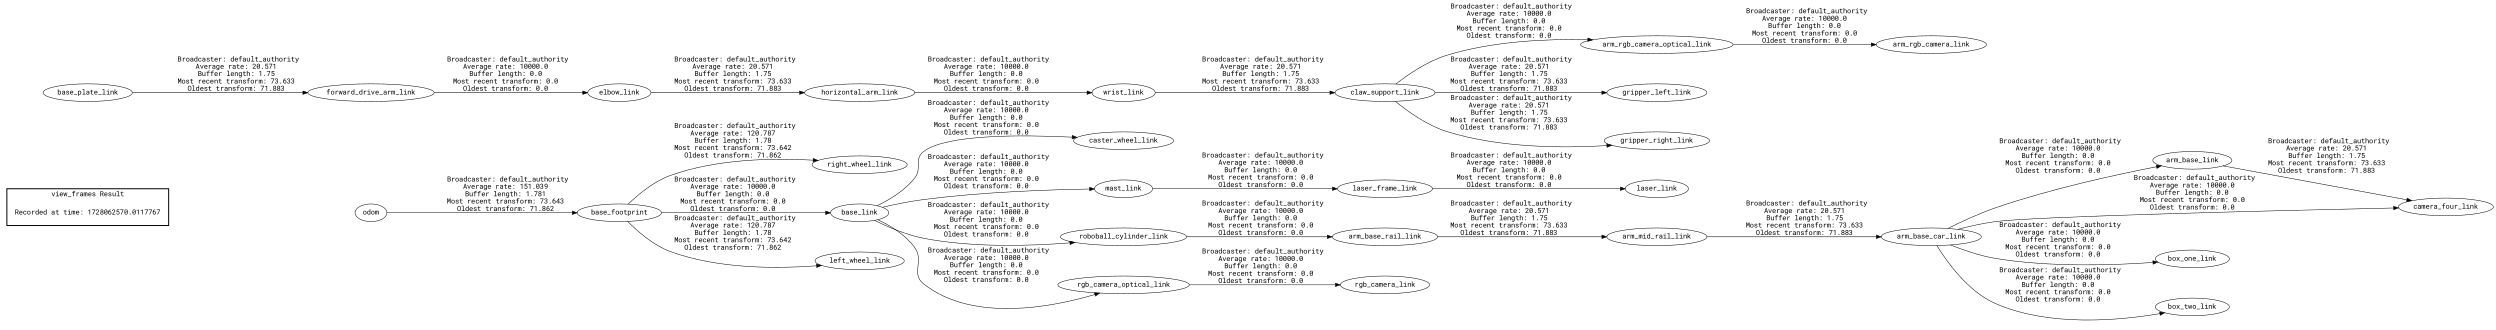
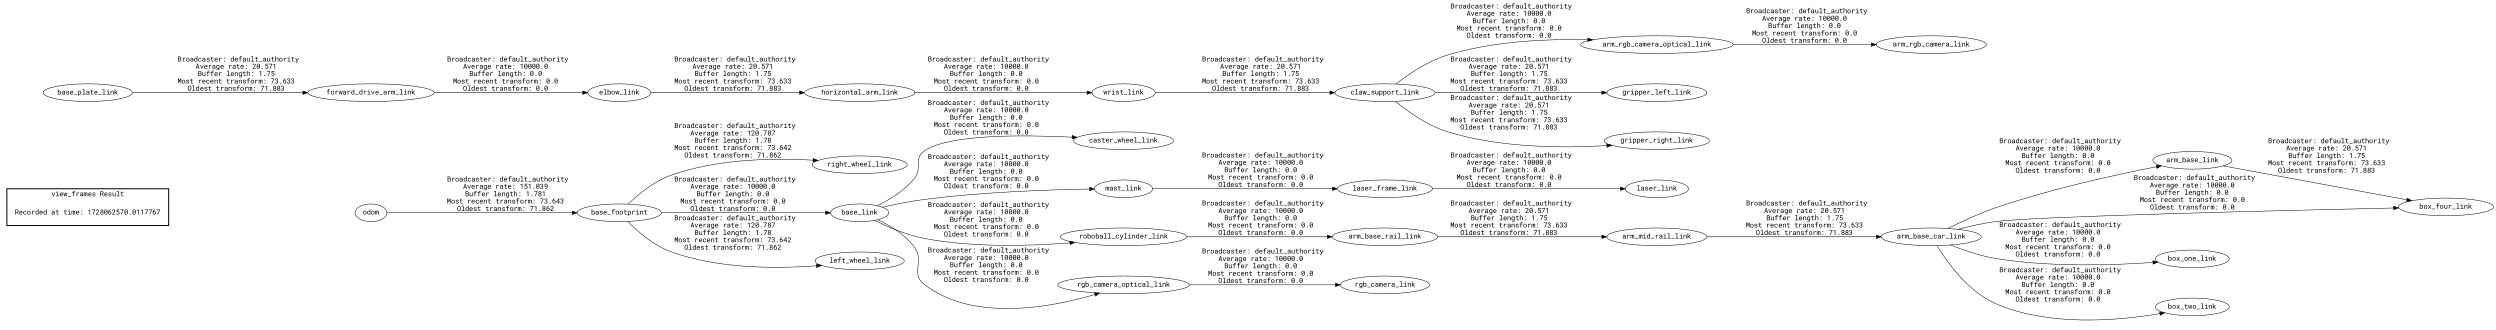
  digraph {
    fontname="Roboto Mono"
    rankdir=LR
    node [fontname="Roboto Mono"]
    edge [fontname="Roboto Mono"]
    "Recorded at time: 1728062570.0117767" [shape=plaintext]
    odom
    base_footprint
    right_wheel_link
    base_link
    left_wheel_link
    caster_wheel_link
    mast_link
    roboball_cylinder_link
    rgb_camera_optical_link
    claw_support_link
    arm_rgb_camera_optical_link
    gripper_left_link
    gripper_right_link
    arm_rgb_camera_link
    wrist_link
    arm_base_car_link
    arm_base_link
-   box_four_link [label=camera_four_link]
+   box_four_link
    box_one_link
    box_two_link
    base_plate_link
    forward_drive_arm_link
    arm_mid_rail_link
    laser_frame_link
    arm_base_rail_link
    rgb_camera_link
    laser_link
    horizontal_arm_link
    elbow_link
    subgraph cluster_1 {
      color=black
      label="view_frames Result"
      style=bold
      "Recorded at time: 1728062570.0117767"
    }
    "Recorded at time: 1728062570.0117767" -> odom [style=invis]
    odom -> base_footprint [label=" Broadcaster: default_authority\nAverage rate: 151.039\nBuffer length: 1.781\nMost recent transform: 73.643\nOldest transform: 71.862\n"]
    base_footprint -> right_wheel_link [label=" Broadcaster: default_authority\nAverage rate: 120.787\nBuffer length: 1.78\nMost recent transform: 73.642\nOldest transform: 71.862\n"]
    base_footprint -> base_link [label=" Broadcaster: default_authority\nAverage rate: 10000.0\nBuffer length: 0.0\nMost recent transform: 0.0\nOldest transform: 0.0\n"]
    base_footprint -> left_wheel_link [label=" Broadcaster: default_authority\nAverage rate: 120.787\nBuffer length: 1.78\nMost recent transform: 73.642\nOldest transform: 71.862\n"]
    base_link -> caster_wheel_link [label=" Broadcaster: default_authority\nAverage rate: 10000.0\nBuffer length: 0.0\nMost recent transform: 0.0\nOldest transform: 0.0\n"]
    base_link -> mast_link [label=" Broadcaster: default_authority\nAverage rate: 10000.0\nBuffer length: 0.0\nMost recent transform: 0.0\nOldest transform: 0.0\n"]
    base_link -> roboball_cylinder_link [label=" Broadcaster: default_authority\nAverage rate: 10000.0\nBuffer length: 0.0\nMost recent transform: 0.0\nOldest transform: 0.0\n"]
    base_link -> rgb_camera_optical_link [label=" Broadcaster: default_authority\nAverage rate: 10000.0\nBuffer length: 0.0\nMost recent transform: 0.0\nOldest transform: 0.0\n"]
    mast_link -> laser_frame_link [label=" Broadcaster: default_authority\nAverage rate: 10000.0\nBuffer length: 0.0\nMost recent transform: 0.0\nOldest transform: 0.0\n"]
    roboball_cylinder_link -> arm_base_rail_link [label=" Broadcaster: default_authority\nAverage rate: 10000.0\nBuffer length: 0.0\nMost recent transform: 0.0\nOldest transform: 0.0\n"]
    rgb_camera_optical_link -> rgb_camera_link [label=" Broadcaster: default_authority\nAverage rate: 10000.0\nBuffer length: 0.0\nMost recent transform: 0.0\nOldest transform: 0.0\n"]
    claw_support_link -> arm_rgb_camera_optical_link [label=" Broadcaster: default_authority\nAverage rate: 10000.0\nBuffer length: 0.0\nMost recent transform: 0.0\nOldest transform: 0.0\n"]
    claw_support_link -> gripper_left_link [label=" Broadcaster: default_authority\nAverage rate: 20.571\nBuffer length: 1.75\nMost recent transform: 73.633\nOldest transform: 71.883\n"]
    claw_support_link -> gripper_right_link [label=" Broadcaster: default_authority\nAverage rate: 20.571\nBuffer length: 1.75\nMost recent transform: 73.633\nOldest transform: 71.883\n"]
    arm_rgb_camera_optical_link -> arm_rgb_camera_link [label=" Broadcaster: default_authority\nAverage rate: 10000.0\nBuffer length: 0.0\nMost recent transform: 0.0\nOldest transform: 0.0\n"]
    wrist_link -> claw_support_link [label=" Broadcaster: default_authority\nAverage rate: 20.571\nBuffer length: 1.75\nMost recent transform: 73.633\nOldest transform: 71.883\n"]
    arm_base_car_link -> arm_base_link [label=" Broadcaster: default_authority\nAverage rate: 10000.0\nBuffer length: 0.0\nMost recent transform: 0.0\nOldest transform: 0.0\n"]
    arm_base_car_link -> box_four_link [label=" Broadcaster: default_authority\nAverage rate: 10000.0\nBuffer length: 0.0\nMost recent transform: 0.0\nOldest transform: 0.0\n"]
    arm_base_car_link -> box_one_link [label=" Broadcaster: default_authority\nAverage rate: 10000.0\nBuffer length: 0.0\nMost recent transform: 0.0\nOldest transform: 0.0\n"]
    arm_base_car_link -> box_two_link [label=" Broadcaster: default_authority\nAverage rate: 10000.0\nBuffer length: 0.0\nMost recent transform: 0.0\nOldest transform: 0.0\n"]
    arm_base_link -> box_four_link [label=" Broadcaster: default_authority\nAverage rate: 20.571\nBuffer length: 1.75\nMost recent transform: 73.633\nOldest transform: 71.883\n"]
    base_plate_link -> forward_drive_arm_link [label=" Broadcaster: default_authority\nAverage rate: 20.571\nBuffer length: 1.75\nMost recent transform: 73.633\nOldest transform: 71.883\n"]
    forward_drive_arm_link -> elbow_link [label=" Broadcaster: default_authority\nAverage rate: 10000.0\nBuffer length: 0.0\nMost recent transform: 0.0\nOldest transform: 0.0\n"]
    arm_mid_rail_link -> arm_base_car_link [label=" Broadcaster: default_authority\nAverage rate: 20.571\nBuffer length: 1.75\nMost recent transform: 73.633\nOldest transform: 71.883\n"]
    laser_frame_link -> laser_link [label=" Broadcaster: default_authority\nAverage rate: 10000.0\nBuffer length: 0.0\nMost recent transform: 0.0\nOldest transform: 0.0\n"]
    arm_base_rail_link -> arm_mid_rail_link [label=" Broadcaster: default_authority\nAverage rate: 20.571\nBuffer length: 1.75\nMost recent transform: 73.633\nOldest transform: 71.883\n"]
    horizontal_arm_link -> wrist_link [label=" Broadcaster: default_authority\nAverage rate: 10000.0\nBuffer length: 0.0\nMost recent transform: 0.0\nOldest transform: 0.0\n"]
    elbow_link -> horizontal_arm_link [label=" Broadcaster: default_authority\nAverage rate: 20.571\nBuffer length: 1.75\nMost recent transform: 73.633\nOldest transform: 71.883\n"]
  }
